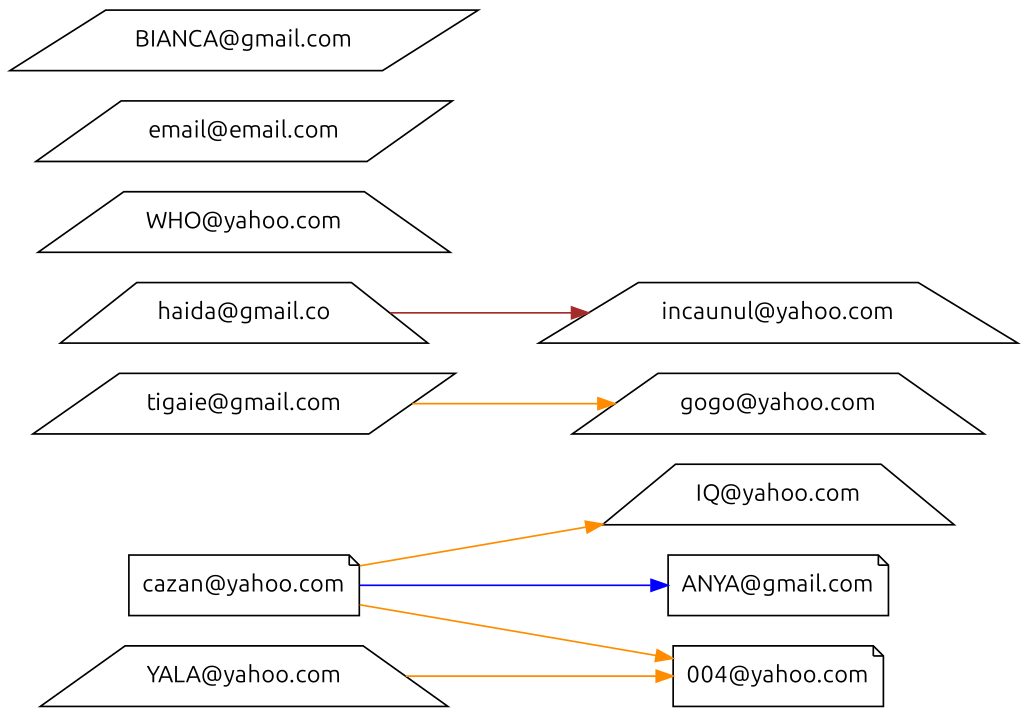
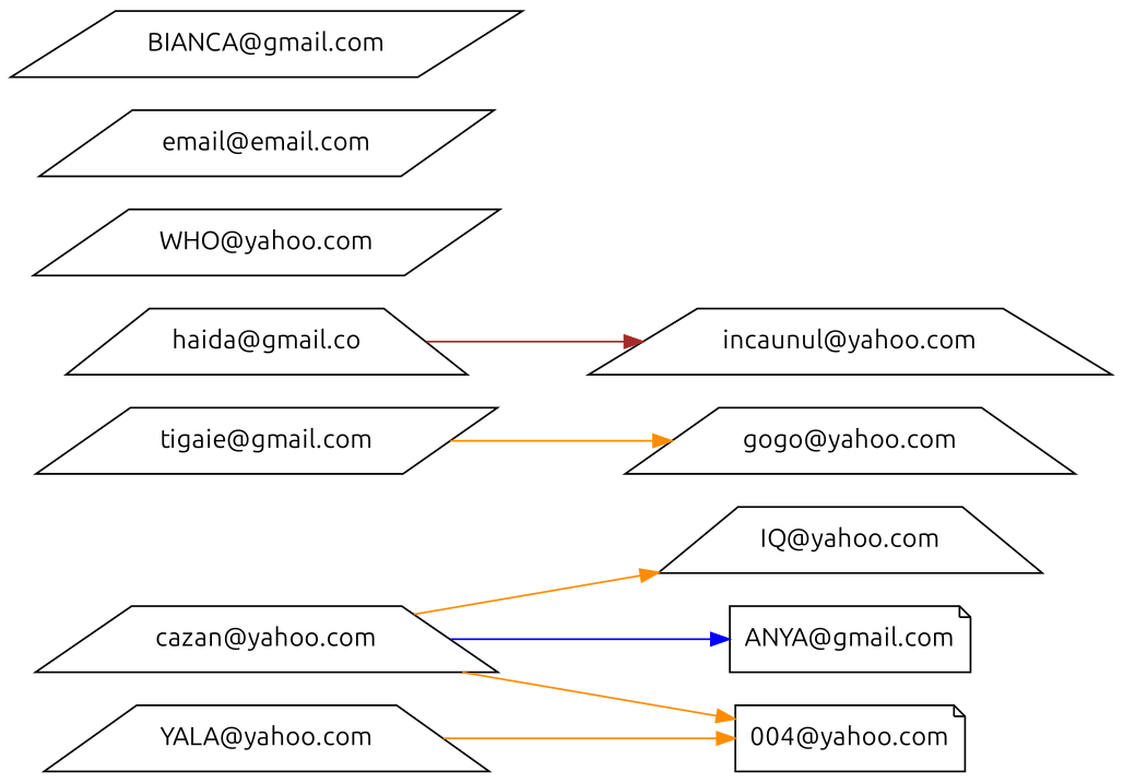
  strict digraph {
    fontname=Ubuntu
    rankdir=LR
    node [fontname=Ubuntu shape=trapezium]
    edge [color=darkorange fontname=Ubuntu]
-   n1 [label="cazan@yahoo.com" shape=note]
+   n1 [label="cazan@yahoo.com"]
    n2 [label="IQ@yahoo.com"]
    n3 [label="004@yahoo.com" shape=note]
    n4 [label="ANYA@gmail.com" shape=note]
    n5 [label="YALA@yahoo.com"]
    n6 [label="tigaie@gmail.com" shape=parallelogram]
    n7 [label="gogo@yahoo.com"]
    n8 [label="haida@gmail.co"]
    n9 [label="incaunul@yahoo.com"]
-   n10 [label="WHO@yahoo.com"]
+   n10 [label="WHO@yahoo.com" shape=parallelogram]
    n11 [label="email@email.com" shape=parallelogram]
    n12 [label="BIANCA@gmail.com" shape=parallelogram]
    n1 -> n2
    n1 -> n3
    n1 -> n4 [color=blue]
    n5 -> n3
    n6 -> n7
    n8 -> n9 [color=brown]
  }
